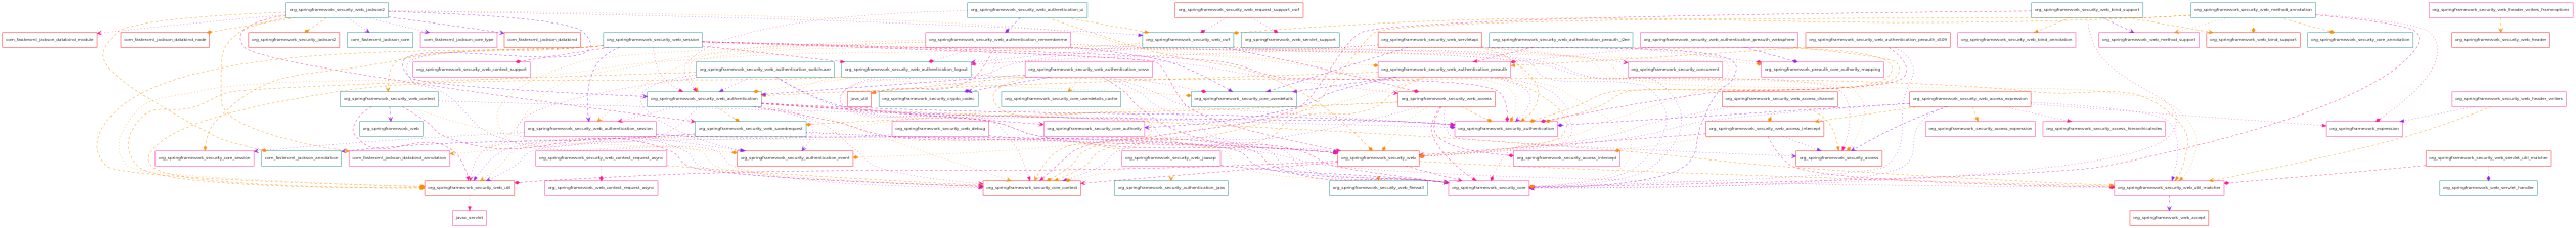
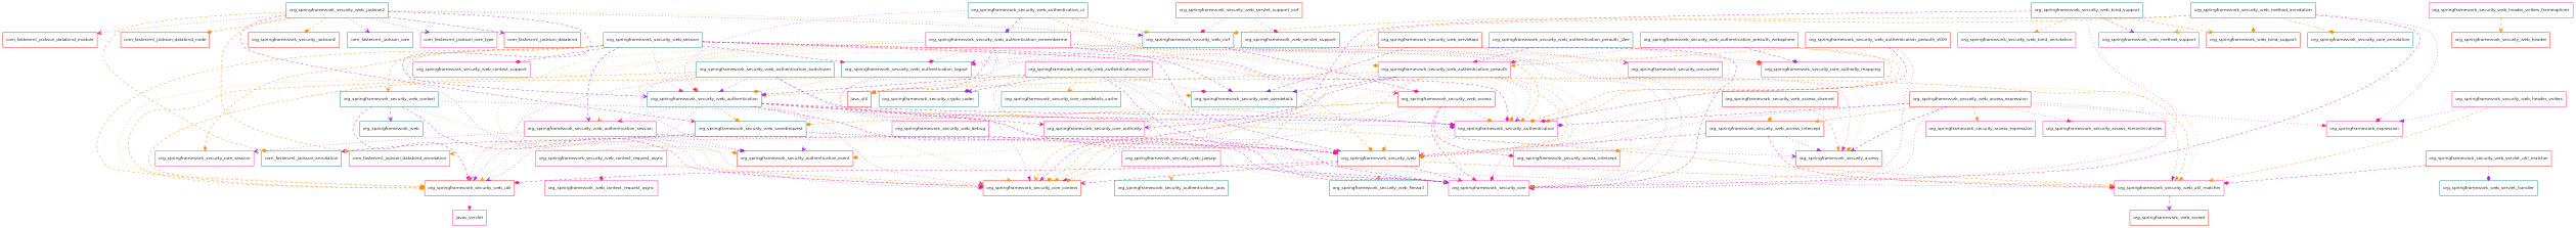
  digraph {
    fontname=Montserrat
    node [color=deeppink fontname=Montserrat fontsize=10.0 shape=box]
    edge [arrowhead=diamond color=darkorange fontname=Montserrat style=dotted]
    org_springframework_security_web [color=red]
    org_springframework_security_core
    org_springframework_security_core_context [color=red]
    org_springframework_security_web_firewall [color=teal]
    org_springframework_security_web_util [color=red]
    org_springframework_security_web_util_matcher
    javax_servlet
    org_springframework_web_accept [color=red]
    org_springframework_security_web_access [color=red]
    org_springframework_security_access [color=red]
    org_springframework_security_access_intercept
    org_springframework_security_authentication
    org_springframework_security_web_savedrequest [color=teal]
    com_fasterxml_jackson_annotation [color=teal]
    com_fasterxml_jackson_databind_annotation
    org_springframework_security_web_access_channel [color=red]
    org_springframework_security_web_access_intercept [color=red]
    org_springframework_security_web_access_expression [color=red]
    org_springframework_expression
    org_springframework_security_access_expression
    org_springframework_security_access_hierarchicalroles
    org_springframework_security_web_authentication [color=teal]
    org_springframework_security_authentication_event [color=red]
    org_springframework_security_core_authority
    org_springframework_security_web_authentication_session
    org_springframework_security_core_session
    org_springframework_security_web_authentication_logout [color=teal]
    org_springframework_security_web_authentication_preauth
    org_springframework_security_core_userdetails [color=teal]
    org_springframework_security_web_authentication_preauth_j2ee [color=teal]
-   org_springframework_security_core_authority_mapping [label=org_springframework_preauth_core_authority_mapping]
+   org_springframework_security_core_authority_mapping
    org_springframework_security_web_authentication_preauth_websphere
    org_springframework_security_web_authentication_preauth_x509 [color=red]
    org_springframework_security_web_authentication_rememberme
    java_util [color=red]
    org_springframework_security_crypto_codec [color=teal]
    org_springframework_security_web_authentication_switchuser [color=teal]
    org_springframework_security_web_authentication_ui [color=teal]
    org_springframework_security_web_csrf [color=teal]
    org_springframework_security_web_authentication_www
    org_springframework_security_core_userdetails_cache [color=teal]
    org_springframework_security_web_bind_support [color=teal]
    org_springframework_security_web_bind_annotation
    org_springframework_web_bind_support [color=red]
    org_springframework_web_method_support
    org_springframework_security_web_context [color=teal]
    org_springframework_web [color=teal]
    org_springframework_security_web_context_request_async
    org_springframework_web_context_request_async
    org_springframework_security_web_debug
    org_springframework_security_web_header_writers
    org_springframework_security_web_header [color=red]
    org_springframework_security_web_header_writers_frameoptions
    org_springframework_security_web_jaasapi
    org_springframework_security_authentication_jaas [color=teal]
    org_springframework_security_web_jackson2 [color=teal]
    com_fasterxml_jackson_core [color=teal]
    com_fasterxml_jackson_core_type
    com_fasterxml_jackson_databind [color=red]
    com_fasterxml_jackson_databind_module [color=red]
    com_fasterxml_jackson_databind_node [color=red]
    org_springframework_security_jackson2 [color=red]
    org_springframework_security_web_method_annotation [color=teal]
    org_springframework_security_core_annotation [color=teal]
-   org_springframework_security_web_servlet_support_csrf [color=red label=org_springframework_security_web_request_support_csrf]
+   org_springframework_security_web_servlet_support_csrf [color=red]
    org_springframework_web_servlet_support [color=teal]
    org_springframework_security_web_servlet_util_matcher [color=red]
    org_springframework_web_servlet_handler [color=teal]
    org_springframework_security_web_servletapi [color=red]
    org_springframework_security_concurrent
    org_springframework_security_web_session [color=teal]
    org_springframework_security_web_context_support
    org_springframework_security_web -> org_springframework_security_core [arrowhead=vee color=deeppink style=dashed]
    org_springframework_security_web -> org_springframework_security_core_context [arrowhead=vee color=deeppink style=dashed]
    org_springframework_security_web -> org_springframework_security_web_firewall [arrowhead=normal]
    org_springframework_security_web -> org_springframework_security_web_util [color=deeppink style=dashed]
    org_springframework_security_web -> org_springframework_security_web_util_matcher [arrowhead=vee style=dashed]
    org_springframework_security_web_util -> javax_servlet [arrowhead=normal color=deeppink]
    org_springframework_security_web_util_matcher -> org_springframework_web_accept [arrowhead=vee color=purple style=dashed]
    org_springframework_security_web_access -> org_springframework_security_web
    org_springframework_security_web_access -> org_springframework_security_core [arrowhead=normal color=deeppink style=dashed]
    org_springframework_security_web_access -> org_springframework_security_core_context [arrowhead=normal color=purple]
    org_springframework_security_web_access -> org_springframework_security_web_util [arrowhead=vee]
    org_springframework_security_web_access -> org_springframework_security_access [arrowhead=vee color=purple]
    org_springframework_security_web_access -> org_springframework_security_access_intercept [color=deeppink style=dashed]
    org_springframework_security_web_access -> org_springframework_security_authentication [style=dashed]
    org_springframework_security_web_access -> org_springframework_security_web_savedrequest [style=dashed]
    org_springframework_security_web_savedrequest -> org_springframework_security_web [arrowhead=normal color=purple]
    org_springframework_security_web_savedrequest -> org_springframework_security_web_util [arrowhead=normal color=purple]
    org_springframework_security_web_savedrequest -> org_springframework_security_web_util_matcher [color=deeppink]
    org_springframework_security_web_savedrequest -> com_fasterxml_jackson_annotation [arrowhead=vee color=purple style=dashed]
    org_springframework_security_web_savedrequest -> com_fasterxml_jackson_databind_annotation [arrowhead=vee]
    org_springframework_security_web_access_channel -> org_springframework_security_web [color=deeppink]
    org_springframework_security_web_access_channel -> org_springframework_security_access [arrowhead=normal style=dashed]
    org_springframework_security_web_access_channel -> org_springframework_security_web_access_intercept
    org_springframework_security_web_access_intercept -> org_springframework_security_web [arrowhead=vee color=deeppink style=dashed]
    org_springframework_security_web_access_intercept -> org_springframework_security_web_util_matcher [arrowhead=normal color=deeppink style=dashed]
    org_springframework_security_web_access_intercept -> org_springframework_security_access [arrowhead=normal color=purple]
    org_springframework_security_web_access_intercept -> org_springframework_security_access_intercept
    org_springframework_security_web_access_expression -> org_springframework_security_web [color=purple]
    org_springframework_security_web_access_expression -> org_springframework_security_core [arrowhead=vee color=purple]
    org_springframework_security_web_access_expression -> org_springframework_security_web_util_matcher [arrowhead=normal color=purple]
    org_springframework_security_web_access_expression -> org_springframework_security_access [arrowhead=vee color=purple style=dashed]
    org_springframework_security_web_access_expression -> org_springframework_security_authentication [color=purple style=dashed]
    org_springframework_security_web_access_expression -> org_springframework_security_web_access_intercept [arrowhead=vee style=dashed]
    org_springframework_security_web_access_expression -> org_springframework_expression [arrowhead=normal color=deeppink]
    org_springframework_security_web_access_expression -> org_springframework_security_access_expression [arrowhead=normal style=dashed]
    org_springframework_security_web_access_expression -> org_springframework_security_access_hierarchicalroles [arrowhead=normal color=deeppink]
    org_springframework_security_web_authentication -> org_springframework_security_web [color=deeppink style=dashed]
    org_springframework_security_web_authentication -> org_springframework_security_core [arrowhead=normal color=deeppink style=dashed]
    org_springframework_security_web_authentication -> org_springframework_security_core_context [arrowhead=vee color=deeppink]
    org_springframework_security_web_authentication -> org_springframework_security_web_util [arrowhead=vee color=deeppink]
    org_springframework_security_web_authentication -> org_springframework_security_web_util_matcher [arrowhead=normal style=dashed]
    org_springframework_security_web_authentication -> org_springframework_security_authentication [arrowhead=vee color=purple style=dashed]
    org_springframework_security_web_authentication -> org_springframework_security_web_savedrequest [style=dashed]
    org_springframework_security_web_authentication -> org_springframework_security_authentication_event [arrowhead=vee color=purple]
    org_springframework_security_web_authentication -> org_springframework_security_core_authority [arrowhead=vee color=deeppink style=dashed]
    org_springframework_security_web_authentication -> org_springframework_security_web_authentication_session [arrowhead=vee color=deeppink]
    org_springframework_security_web_authentication_session -> org_springframework_security_core [arrowhead=vee color=purple style=dashed]
    org_springframework_security_web_authentication_session -> org_springframework_security_authentication_event [arrowhead=normal color=purple]
    org_springframework_security_web_authentication_session -> org_springframework_security_core_session [arrowhead=vee color=purple]
    org_springframework_security_web_authentication_logout -> org_springframework_security_core [arrowhead=normal color=deeppink]
    org_springframework_security_web_authentication_logout -> org_springframework_security_core_context [arrowhead=vee]
    org_springframework_security_web_authentication_logout -> org_springframework_security_web_util [style=dashed]
    org_springframework_security_web_authentication_logout -> org_springframework_security_web_util_matcher [arrowhead=normal style=dashed]
    org_springframework_security_web_authentication_logout -> org_springframework_security_web_authentication
    org_springframework_security_web_authentication_preauth -> org_springframework_security_web [arrowhead=vee style=dashed]
    org_springframework_security_web_authentication_preauth -> org_springframework_security_core [color=deeppink]
    org_springframework_security_web_authentication_preauth -> org_springframework_security_core_context [arrowhead=normal style=dashed]
    org_springframework_security_web_authentication_preauth -> org_springframework_security_authentication [arrowhead=vee color=purple]
    org_springframework_security_web_authentication_preauth -> org_springframework_security_web_authentication [arrowhead=normal style=dashed]
    org_springframework_security_web_authentication_preauth -> org_springframework_security_authentication_event
    org_springframework_security_web_authentication_preauth -> org_springframework_security_core_authority [arrowhead=vee color=purple style=dashed]
    org_springframework_security_web_authentication_preauth -> org_springframework_security_core_userdetails [arrowhead=normal color=purple style=dashed]
    org_springframework_security_web_authentication_preauth_j2ee -> org_springframework_security_authentication [style=dashed]
    org_springframework_security_web_authentication_preauth_j2ee -> org_springframework_security_web_authentication_preauth [arrowhead=normal color=deeppink style=dashed]
    org_springframework_security_web_authentication_preauth_j2ee -> org_springframework_security_core_authority_mapping [color=deeppink]
    org_springframework_security_web_authentication_preauth_websphere -> org_springframework_security_authentication [style=dashed]
    org_springframework_security_web_authentication_preauth_websphere -> org_springframework_security_web_authentication_preauth [color=deeppink]
    org_springframework_security_web_authentication_preauth_websphere -> org_springframework_security_core_authority_mapping [color=purple style=dashed]
    org_springframework_security_web_authentication_preauth_x509 -> org_springframework_security_core [color=purple]
    org_springframework_security_web_authentication_preauth_x509 -> org_springframework_security_authentication [color=deeppink style=dashed]
    org_springframework_security_web_authentication_preauth_x509 -> org_springframework_security_web_authentication_preauth [arrowhead=normal style=dashed]
    org_springframework_security_web_authentication_rememberme -> org_springframework_security_core [arrowhead=normal color=purple]
    org_springframework_security_web_authentication_rememberme -> org_springframework_security_core_context [arrowhead=normal]
    org_springframework_security_web_authentication_rememberme -> org_springframework_security_authentication
    org_springframework_security_web_authentication_rememberme -> org_springframework_security_web_authentication [arrowhead=normal]
    org_springframework_security_web_authentication_rememberme -> org_springframework_security_authentication_event
    org_springframework_security_web_authentication_rememberme -> org_springframework_security_web_authentication_logout [color=deeppink]
    org_springframework_security_web_authentication_rememberme -> org_springframework_security_core_userdetails [arrowhead=normal color=purple style=dashed]
    org_springframework_security_web_authentication_rememberme -> org_springframework_security_core_authority_mapping
    org_springframework_security_web_authentication_rememberme -> java_util [arrowhead=normal color=deeppink style=dashed]
    org_springframework_security_web_authentication_rememberme -> org_springframework_security_crypto_codec [color=purple]
    org_springframework_security_web_authentication_switchuser -> org_springframework_security_core [color=purple]
    org_springframework_security_web_authentication_switchuser -> org_springframework_security_core_context [arrowhead=normal color=deeppink]
    org_springframework_security_web_authentication_switchuser -> org_springframework_security_web_util [arrowhead=normal style=dashed]
    org_springframework_security_web_authentication_switchuser -> org_springframework_security_authentication [arrowhead=normal color=purple style=dashed]
    org_springframework_security_web_authentication_switchuser -> org_springframework_security_web_authentication [arrowhead=normal color=purple]
    org_springframework_security_web_authentication_switchuser -> org_springframework_security_authentication_event [arrowhead=normal color=purple]
    org_springframework_security_web_authentication_switchuser -> org_springframework_security_core_userdetails
    org_springframework_security_web_authentication_ui -> org_springframework_security_web [style=dashed]
    org_springframework_security_web_authentication_ui -> org_springframework_security_web_authentication [arrowhead=normal color=deeppink]
    org_springframework_security_web_authentication_ui -> org_springframework_security_web_authentication_rememberme [color=purple style=dashed]
    org_springframework_security_web_authentication_ui -> org_springframework_security_web_csrf [arrowhead=normal style=dashed]
    org_springframework_security_web_csrf -> org_springframework_security_core [color=purple]
    org_springframework_security_web_csrf -> org_springframework_security_web_util
    org_springframework_security_web_csrf -> org_springframework_security_web_util_matcher [arrowhead=normal]
    org_springframework_security_web_csrf -> org_springframework_security_web_access [color=deeppink style=dashed]
    org_springframework_security_web_csrf -> org_springframework_security_access
    org_springframework_security_web_csrf -> org_springframework_security_web_authentication_session [arrowhead=vee]
    org_springframework_security_web_csrf -> org_springframework_security_web_authentication_logout [arrowhead=vee color=purple]
    org_springframework_security_web_authentication_www -> org_springframework_security_web [arrowhead=normal color=purple]
    org_springframework_security_web_authentication_www -> org_springframework_security_core [arrowhead=vee color=deeppink style=dashed]
    org_springframework_security_web_authentication_www -> org_springframework_security_core_context [arrowhead=vee style=dashed]
    org_springframework_security_web_authentication_www -> org_springframework_security_authentication [arrowhead=normal color=deeppink]
    org_springframework_security_web_authentication_www -> org_springframework_security_web_authentication [arrowhead=normal color=purple style=dashed]
    org_springframework_security_web_authentication_www -> org_springframework_security_core_userdetails [color=deeppink]
    org_springframework_security_web_authentication_www -> java_util [arrowhead=normal style=dashed]
    org_springframework_security_web_authentication_www -> org_springframework_security_crypto_codec [arrowhead=vee color=purple style=dashed]
    org_springframework_security_web_authentication_www -> org_springframework_security_core_userdetails_cache [arrowhead=vee]
    org_springframework_security_web_bind_support -> org_springframework_security_core [color=deeppink]
    org_springframework_security_web_bind_support -> org_springframework_security_core_context [arrowhead=normal color=deeppink style=dashed]
    org_springframework_security_web_bind_support -> org_springframework_security_web_bind_annotation [arrowhead=normal style=dashed]
    org_springframework_security_web_bind_support -> org_springframework_web_bind_support [arrowhead=vee style=dashed]
    org_springframework_security_web_bind_support -> org_springframework_web_method_support [arrowhead=vee color=purple style=dashed]
    org_springframework_security_web_context -> org_springframework_security_core
    org_springframework_security_web_context -> org_springframework_security_core_context [arrowhead=vee color=deeppink style=dashed]
    org_springframework_security_web_context -> org_springframework_security_web_util [arrowhead=normal color=deeppink style=dashed]
    org_springframework_security_web_context -> org_springframework_security_authentication [color=purple]
    org_springframework_security_web_context -> org_springframework_web [arrowhead=vee color=purple style=dashed]
    org_springframework_security_web_context_request_async -> org_springframework_security_core_context [arrowhead=vee style=dashed]
    org_springframework_security_web_context_request_async -> org_springframework_web_context_request_async [color=deeppink]
    org_springframework_security_web_debug -> org_springframework_security_web [arrowhead=normal color=deeppink style=dashed]
    org_springframework_security_web_debug -> org_springframework_security_web_util [arrowhead=vee color=purple]
    org_springframework_security_web_header_writers -> org_springframework_security_web_util_matcher [arrowhead=vee style=dashed]
    org_springframework_security_web_header_writers -> org_springframework_expression [arrowhead=normal color=purple]
    org_springframework_security_web_header_writers_frameoptions -> org_springframework_security_web_header [arrowhead=vee style=dashed]
    org_springframework_security_web_jaasapi -> org_springframework_security_core [arrowhead=vee color=purple style=dashed]
    org_springframework_security_web_jaasapi -> org_springframework_security_core_context
    org_springframework_security_web_jaasapi -> org_springframework_security_authentication_jaas [arrowhead=vee]
    org_springframework_security_web_jackson2 -> org_springframework_security_web_savedrequest [arrowhead=vee color=deeppink style=dashed]
    org_springframework_security_web_jackson2 -> com_fasterxml_jackson_annotation [style=dashed]
    org_springframework_security_web_jackson2 -> com_fasterxml_jackson_databind_annotation [arrowhead=vee style=dashed]
    org_springframework_security_web_jackson2 -> org_springframework_security_web_authentication [arrowhead=vee color=purple style=dashed]
    org_springframework_security_web_jackson2 -> org_springframework_security_web_authentication_preauth
    org_springframework_security_web_jackson2 -> org_springframework_security_web_csrf [arrowhead=normal color=purple]
    org_springframework_security_web_jackson2 -> com_fasterxml_jackson_core [arrowhead=vee color=purple]
    org_springframework_security_web_jackson2 -> com_fasterxml_jackson_core_type [arrowhead=vee color=purple]
    org_springframework_security_web_jackson2 -> com_fasterxml_jackson_databind [arrowhead=vee color=purple style=dashed]
    org_springframework_security_web_jackson2 -> com_fasterxml_jackson_databind_module [arrowhead=vee color=deeppink]
    org_springframework_security_web_jackson2 -> com_fasterxml_jackson_databind_node [style=dashed]
    org_springframework_security_web_jackson2 -> org_springframework_security_jackson2 [style=dashed]
    org_springframework_security_web_method_annotation -> org_springframework_security_core [arrowhead=normal color=deeppink style=dashed]
    org_springframework_security_web_method_annotation -> org_springframework_security_core_context [style=dashed]
    org_springframework_security_web_method_annotation -> org_springframework_expression [color=deeppink]
    org_springframework_security_web_method_annotation -> org_springframework_security_web_csrf [style=dashed]
    org_springframework_security_web_method_annotation -> org_springframework_web_bind_support
    org_springframework_security_web_method_annotation -> org_springframework_web_method_support [arrowhead=vee]
    org_springframework_security_web_method_annotation -> org_springframework_security_core_annotation [style=dashed]
    org_springframework_security_web_servlet_support_csrf -> org_springframework_security_web_csrf [color=deeppink]
    org_springframework_security_web_servlet_support_csrf -> org_springframework_web_servlet_support [color=deeppink]
    org_springframework_security_web_servlet_util_matcher -> org_springframework_security_web_util_matcher [color=deeppink style=dashed]
    org_springframework_security_web_servlet_util_matcher -> org_springframework_web_servlet_handler [color=purple]
    org_springframework_security_web_servletapi -> org_springframework_security_web
    org_springframework_security_web_servletapi -> org_springframework_security_core [arrowhead=vee color=purple style=dashed]
    org_springframework_security_web_servletapi -> org_springframework_security_core_context [arrowhead=normal color=deeppink]
    org_springframework_security_web_servletapi -> org_springframework_security_authentication [arrowhead=normal style=dashed]
    org_springframework_security_web_servletapi -> org_springframework_security_web_authentication_logout [arrowhead=normal color=deeppink]
    org_springframework_security_web_servletapi -> org_springframework_security_core_userdetails [arrowhead=normal color=purple style=dashed]
    org_springframework_security_web_servletapi -> org_springframework_security_concurrent [arrowhead=vee color=deeppink]
    org_springframework_security_web_session -> org_springframework_security_web [arrowhead=normal color=deeppink style=dashed]
    org_springframework_security_web_session -> org_springframework_security_core
    org_springframework_security_web_session -> org_springframework_security_core_context [arrowhead=vee color=purple]
    org_springframework_security_web_session -> org_springframework_security_web_util [arrowhead=vee style=dashed]
    org_springframework_security_web_session -> org_springframework_security_web_access [arrowhead=vee color=deeppink]
    org_springframework_security_web_session -> org_springframework_security_access [arrowhead=normal color=deeppink]
    org_springframework_security_web_session -> org_springframework_security_authentication [color=deeppink style=dashed]
    org_springframework_security_web_session -> org_springframework_security_web_authentication [arrowhead=normal color=deeppink]
    org_springframework_security_web_session -> org_springframework_security_web_authentication_session [arrowhead=vee color=purple style=dashed]
    org_springframework_security_web_session -> org_springframework_security_core_session [arrowhead=normal style=dashed]
    org_springframework_security_web_session -> org_springframework_security_web_authentication_logout [arrowhead=normal color=deeppink style=dashed]
    org_springframework_security_web_session -> org_springframework_security_web_context [arrowhead=vee style=dashed]
    org_springframework_security_web_session -> org_springframework_security_web_context_support [color=deeppink style=dashed]
  }
